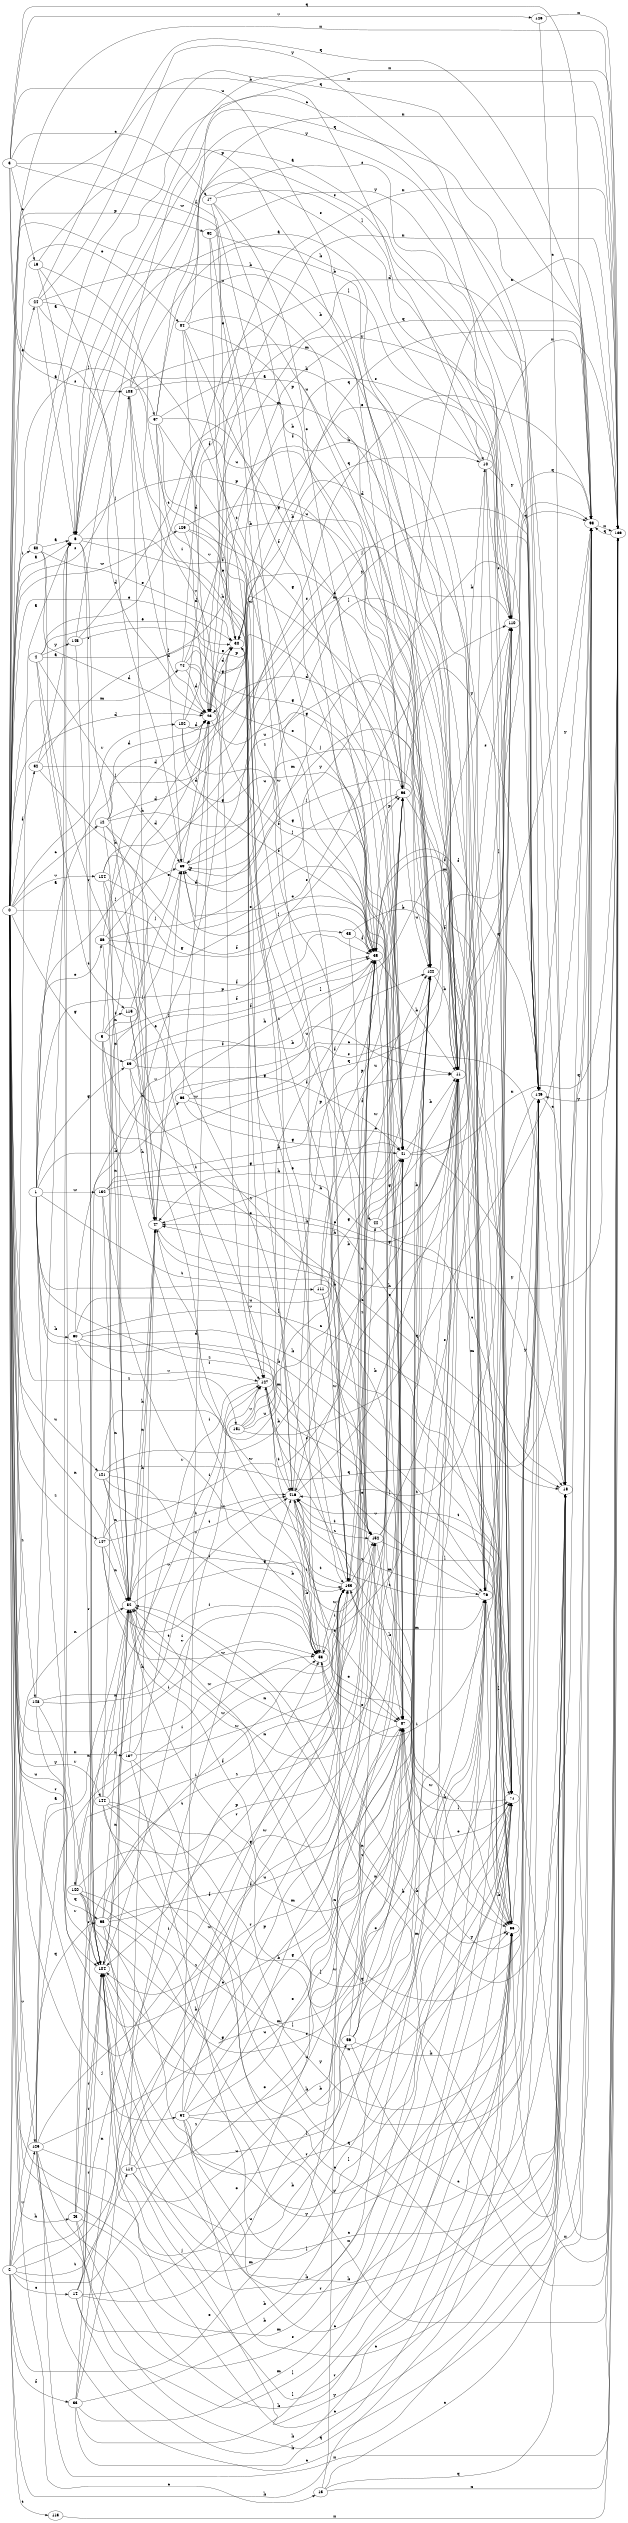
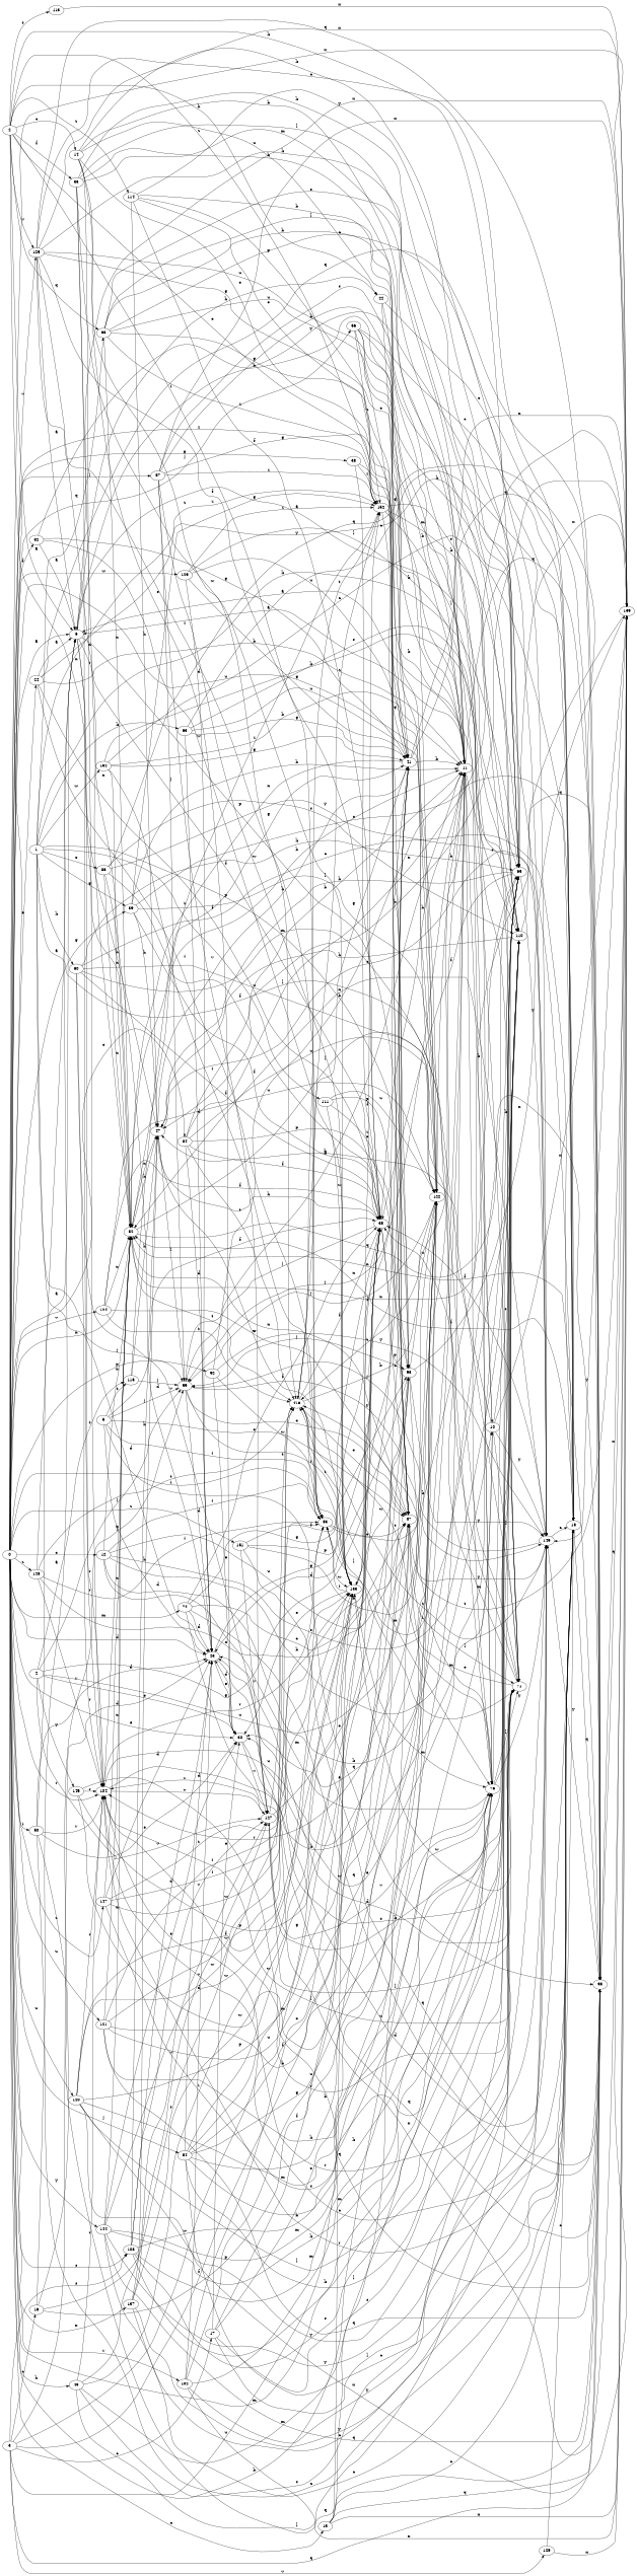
  strict digraph {
    rankdir=LR
    0
    6
    10
    12
    13
    23
    24
    30
    32
    38
    39
    43
    50
    53
    54
    56
    57
    74
    76
    82
    84
    92
    102
    104
    108
    120
    121
    122
    124
    125
    129
    137
    139
    144
    147
    148
    151
    152
    93
    44
    35
    47
    146
    71
    110
    98
    133
    18
    41
    11
    127
    65
    87
    59
    n55 [label=416]
    1
    60
    63
    86
    95
    111
    132
    2
    14
    33
    113
    114
    3
    16
    17
    126
    4
    115
    145
    5
    0 -> 6 [label=a]
    0 -> 10 [label=b]
    0 -> 12 [label=c]
    0 -> 13 [label=c]
    0 -> 23 [label=d]
    0 -> 24 [label=e]
    0 -> 30 [label=e]
    0 -> 32 [label=f]
    0 -> 38 [label=g]
    0 -> 39 [label=g]
    0 -> 43 [label=h]
    0 -> 50 [label=i]
    0 -> 53 [label=i]
    0 -> 54 [label=j]
    0 -> 56 [label=j]
    0 -> 57 [label=j]
    0 -> 74 [label=m]
    0 -> 76 [label=m]
    0 -> 82 [label=n]
    0 -> 84 [label=o]
    0 -> 92 [label=p]
    0 -> 102 [label=r]
    0 -> 104 [label=r]
    0 -> 108 [label=s]
    0 -> 120 [label=u]
    0 -> 121 [label=u]
    0 -> 122 [label=u]
    0 -> 124 [label=v]
    0 -> 125 [label=v]
    0 -> 129 [label=w]
    0 -> 137 [label=x]
    0 -> 139 [label=x]
    0 -> 144 [label=y]
    0 -> 147 [label=z]
    0 -> 148 [label=z]
    0 -> 151 [label=z]
    0 -> 152 [label=z]
    6 -> 104 [label=r]
    6 -> 139 [label=x]
    6 -> 93 [label=p]
    6 -> 44 [label=h]
    6 -> 35 [label=f]
    6 -> 47 [label=h]
    6 -> 146 [label=y]
    10 -> 6 [label=a]
    10 -> 30 [label=e]
    10 -> 139 [label=x]
    10 -> 47 [label=h]
    10 -> 146 [label=y]
    10 -> 71 [label=l]
    10 -> 110 [label=s]
    12 -> 10 [label=b]
    12 -> 53 [label=i]
    12 -> 76 [label=m]
    12 -> 82 [label=n]
    12 -> 122 [label=u]
    12 -> 110 [label=s]
    12 -> 98 [label=q]
+   13 -> 122 [label=u]
    13 -> 139 [label=x]
    13 -> 98 [label=q]
    13 -> 133 [label=w]
    13 -> 18 [label=c]
    23 -> 30 [label=e]
    23 -> 98 [label=q]
    23 -> 41 [label=g]
    24 -> 6 [label=a]
    24 -> 53 [label=i]
    24 -> 35 [label=f]
    24 -> 146 [label=y]
    24 -> 98 [label=q]
    24 -> 11 [label=b]
    30 -> 23 [label=d]
    30 -> 110 [label=s]
    30 -> 127 [label=v]
    32 -> 6 [label=a]
    32 -> 133 [label=w]
    32 -> 41 [label=g]
    32 -> 11 [label=b]
    38 -> 152 [label=z]
    38 -> 35 [label=f]
    38 -> 11 [label=b]
    39 -> 35 [label=f]
    39 -> 47 [label=h]
    39 -> 71 [label=l]
    39 -> 18 [label=c]
-   39 -> 41 [label=g]
+   39 -> 152 [label=g]
    39 -> 11 [label=b]
    43 -> 53 [label=i]
    43 -> 76 [label=m]
    43 -> 104 [label=r]
    43 -> 71 [label=l]
    43 -> 110 [label=s]
    43 -> 127 [label=v]
    50 -> 6 [label=a]
    50 -> 23 [label=d]
    50 -> 30 [label=e]
    50 -> 104 [label=r]
    50 -> 98 [label=q]
    50 -> 18 [label=c]
    53 -> 133 [label=w]
    53 -> 65 [label=k]
    53 -> 87 [label=o]
    54 -> 23 [label=d]
    54 -> 122 [label=u]
    54 -> 71 [label=l]
    54 -> 133 [label=w]
    54 -> 18 [label=c]
    54 -> 41 [label=g]
    54 -> 11 [label=b]
    54 -> 65 [label=k]
    54 -> 87 [label=o]
    56 -> 76 [label=m]
    56 -> 152 [label=z]
    56 -> 18 [label=c]
    56 -> 11 [label=b]
    56 -> 65 [label=k]
    56 -> 87 [label=o]
    57 -> 139 [label=x]
    57 -> 152 [label=z]
    57 -> 110 [label=s]
    57 -> 133 [label=w]
    57 -> 41 [label=g]
    57 -> 11 [label=b]
    57 -> 127 [label=v]
    57 -> 59 [label=j]
    74 -> 23 [label=d]
    74 -> 139 [label=x]
    74 -> 35 [label=f]
    74 -> 41 [label=g]
    74 -> 65 [label=k]
    74 -> 87 [label=o]
    76 -> 146 [label=y]
    76 -> 71 [label=l]
    76 -> 127 [label=v]
    76 -> 65 [label=k]
    76 -> n55 [label=t]
    82 -> 47 [label=h]
    82 -> 71 [label=l]
    82 -> 98 [label=q]
    82 -> 41 [label=g]
    82 -> 11 [label=b]
    82 -> n55 [label=t]
    84 -> 23 [label=d]
    84 -> 122 [label=u]
    84 -> 139 [label=x]
    84 -> 93 [label=p]
    84 -> 35 [label=f]
    84 -> 11 [label=b]
    84 -> n55 [label=t]
    92 -> 30 [label=e]
    92 -> 146 [label=y]
    92 -> 133 [label=w]
    92 -> 11 [label=b]
    102 -> 23 [label=d]
    102 -> 76 [label=m]
    102 -> 139 [label=x]
    102 -> 35 [label=f]
    102 -> 146 [label=y]
    102 -> 41 [label=g]
    104 -> 82 [label=n]
    104 -> 122 [label=u]
    104 -> 71 [label=l]
    104 -> 18 [label=c]
    104 -> 127 [label=v]
    104 -> 65 [label=k]
    108 -> 23 [label=d]
    108 -> 76 [label=m]
    108 -> 47 [label=h]
    108 -> 110 [label=s]
    108 -> 11 [label=b]
    108 -> 127 [label=v]
    108 -> 65 [label=k]
    120 -> 76 [label=m]
    120 -> 104 [label=r]
    120 -> 139 [label=x]
    120 -> 93 [label=p]
    120 -> 35 [label=f]
    120 -> 146 [label=y]
    120 -> 71 [label=l]
    120 -> 133 [label=w]
    121 -> 53 [label=i]
    121 -> 82 [label=n]
    121 -> 122 [label=u]
    121 -> 98 [label=q]
    121 -> 133 [label=w]
    121 -> 11 [label=b]
    121 -> 65 [label=k]
    122 -> 30 [label=e]
    122 -> 11 [label=b]
    122 -> 59 [label=j]
    122 -> n55 [label=t]
    124 -> 82 [label=n]
    124 -> 122 [label=u]
    124 -> 35 [label=f]
    124 -> 87 [label=o]
    124 -> n55 [label=t]
    125 -> 6 [label=a]
    125 -> 53 [label=i]
    125 -> 82 [label=n]
    125 -> 122 [label=u]
    125 -> 139 [label=x]
    125 -> 35 [label=f]
    125 -> 98 [label=q]
    125 -> 18 [label=c]
    125 -> 41 [label=g]
    125 -> 65 [label=k]
    129 -> 23 [label=d]
    129 -> 122 [label=u]
    129 -> 152 [label=z]
    129 -> 71 [label=l]
    129 -> 41 [label=g]
    137 -> 47 [label=h]
    137 -> 146 [label=y]
    137 -> 133 [label=w]
    137 -> 18 [label=c]
    137 -> 127 [label=v]
    139 -> 82 [label=n]
    139 -> 47 [label=h]
    139 -> 146 [label=y]
    139 -> 98 [label=q]
    139 -> n55 [label=t]
    144 -> 30 [label=e]
    144 -> 76 [label=m]
    144 -> 82 [label=n]
    144 -> 146 [label=y]
    144 -> 98 [label=q]
    144 -> 133 [label=w]
    144 -> 18 [label=c]
    144 -> 65 [label=k]
    147 -> 23 [label=d]
    147 -> 53 [label=i]
    147 -> 82 [label=n]
    147 -> 110 [label=s]
    147 -> 133 [label=w]
    147 -> n55 [label=t]
    148 -> 6 [label=a]
    148 -> 53 [label=i]
    148 -> 104 [label=r]
    148 -> 87 [label=o]
    148 -> n55 [label=t]
    151 -> 93 [label=p]
    151 -> 35 [label=f]
    151 -> 98 [label=q]
    151 -> 11 [label=b]
    151 -> 127 [label=v]
    152 -> 71 [label=l]
    152 -> 110 [label=s]
    152 -> 41 [label=g]
    152 -> 65 [label=k]
    152 -> n55 [label=t]
    93 -> 23 [label=d]
    93 -> 76 [label=m]
    93 -> 122 [label=u]
    93 -> 139 [label=x]
    93 -> 146 [label=y]
    93 -> 133 [label=w]
    93 -> 59 [label=j]
    44 -> 18 [label=c]
    44 -> 41 [label=g]
    44 -> 11 [label=b]
    35 -> 104 [label=r]
    35 -> 93 [label=p]
    35 -> 47 [label=h]
    35 -> 11 [label=b]
    35 -> 87 [label=o]
    35 -> 59 [label=j]
    47 -> 82 [label=n]
    47 -> 133 [label=w]
    47 -> 18 [label=c]
    47 -> 59 [label=j]
    146 -> 82 [label=n]
    146 -> 104 [label=r]
    146 -> 35 [label=f]
    146 -> 18 [label=c]
    146 -> 59 [label=j]
    146 -> n55 [label=t]
    71 -> 23 [label=d]
    71 -> 104 [label=r]
    71 -> 35 [label=f]
    71 -> 133 [label=w]
    71 -> 87 [label=o]
    110 -> 6 [label=a]
    110 -> 53 [label=i]
    110 -> 47 [label=h]
    110 -> 98 [label=q]
    98 -> 82 [label=n]
    98 -> 139 [label=x]
    98 -> 146 [label=y]
    133 -> 30 [label=e]
    133 -> 53 [label=i]
    133 -> 76 [label=m]
    133 -> 152 [label=z]
    133 -> 35 [label=f]
    133 -> n55 [label=t]
    18 -> 23 [label=d]
    18 -> 82 [label=n]
    18 -> 104 [label=r]
    18 -> 98 [label=q]
    41 -> 82 [label=n]
    41 -> 139 [label=x]
    41 -> 47 [label=h]
    41 -> 98 [label=q]
    41 -> 11 [label=b]
    11 -> 6 [label=a]
    11 -> 10 [label=b]
    11 -> 76 [label=m]
    11 -> 110 [label=s]
    11 -> 98 [label=q]
    11 -> 59 [label=j]
    127 -> 104 [label=r]
    127 -> 71 [label=l]
    127 -> 65 [label=k]
    127 -> 87 [label=o]
    127 -> n55 [label=t]
    65 -> 139 [label=x]
    65 -> 35 [label=f]
    65 -> 47 [label=h]
    65 -> 146 [label=y]
    87 -> 82 [label=n]
    87 -> 104 [label=r]
    87 -> 146 [label=y]
    87 -> 71 [label=l]
    59 -> 23 [label=d]
    59 -> 146 [label=y]
    59 -> 71 [label=l]
+   59 -> 11 [label=b]
    59 -> 87 [label=o]
    n55 -> 53 [label=i]
    n55 -> 76 [label=m]
    n55 -> 152 [label=z]
    n55 -> 35 [label=f]
    n55 -> 41 [label=g]
    n55 -> 11 [label=b]
    n55 -> 87 [label=o]
    1 -> 23 [label=d]
    1 -> 39 [label=g]
    1 -> 152 [label=z]
    1 -> 93 [label=p]
    1 -> 71 [label=l]
    1 -> 65 [label=k]
    1 -> 59 [label=j]
    1 -> 60 [label=k]
    1 -> 63 [label=k]
    1 -> 86 [label=o]
    1 -> 95 [label=q]
    1 -> 111 [label=t]
    1 -> 132 [label=w]
    60 -> 76 [label=m]
    60 -> 104 [label=r]
    60 -> 122 [label=u]
    60 -> 35 [label=f]
    60 -> 18 [label=c]
    60 -> 127 [label=v]
    60 -> 65 [label=k]
    63 -> 23 [label=d]
    63 -> 122 [label=u]
    63 -> 110 [label=s]
    63 -> 18 [label=c]
    63 -> 41 [label=g]
    86 -> 23 [label=d]
    86 -> 82 [label=n]
    86 -> 35 [label=f]
    86 -> 146 [label=y]
    86 -> 110 [label=s]
    86 -> 98 [label=q]
    95 -> 82 [label=n]
    95 -> 122 [label=u]
    95 -> 152 [label=z]
    95 -> 71 [label=l]
    95 -> 110 [label=s]
    95 -> 18 [label=c]
    95 -> 41 [label=g]
    95 -> 11 [label=b]
    111 -> 122 [label=u]
    111 -> 93 [label=p]
    111 -> 133 [label=w]
    111 -> 87 [label=o]
    132 -> 53 [label=i]
    132 -> 82 [label=n]
    132 -> 18 [label=c]
    132 -> 41 [label=g]
    132 -> 11 [label=b]
    132 -> 65 [label=k]
    2 -> 6 [label=a]
    2 -> 53 [label=i]
    2 -> 82 [label=n]
    2 -> 125 [label=v]
    2 -> 152 [label=z]
    2 -> 44 [label=h]
    2 -> 65 [label=k]
    2 -> 87 [label=o]
    2 -> 95 [label=q]
    2 -> 14 [label=c]
    2 -> 33 [label=f]
    2 -> 113 [label=t]
    2 -> 114 [label=t]
    14 -> 30 [label=e]
    14 -> 104 [label=r]
    14 -> 122 [label=u]
    14 -> 11 [label=b]
    14 -> 65 [label=k]
    14 -> 87 [label=o]
    14 -> n55 [label=t]
    33 -> 76 [label=m]
    33 -> 82 [label=n]
    33 -> 104 [label=r]
    33 -> 71 [label=l]
    33 -> 133 [label=w]
    33 -> 11 [label=b]
    33 -> 65 [label=k]
    113 -> 139 [label=x]
    114 -> 93 [label=p]
    114 -> 35 [label=f]
    114 -> 47 [label=h]
    114 -> 146 [label=y]
    114 -> 11 [label=b]
    114 -> 87 [label=o]
    3 -> 23 [label=d]
    3 -> 108 [label=s]
    3 -> 122 [label=u]
    3 -> 35 [label=f]
    3 -> 98 [label=q]
    3 -> 133 [label=w]
    3 -> 16 [label=c]
    3 -> 17 [label=c]
    3 -> 126 [label=v]
    16 -> 6 [label=a]
    16 -> 93 [label=p]
    16 -> 59 [label=j]
    16 -> n55 [label=t]
    17 -> 30 [label=e]
    17 -> 35 [label=f]
    17 -> 71 [label=l]
    17 -> 110 [label=s]
    17 -> 87 [label=o]
    126 -> 139 [label=x]
    126 -> 18 [label=c]
    4 -> 30 [label=e]
    4 -> 122 [label=u]
    4 -> 41 [label=g]
    4 -> 127 [label=v]
    4 -> 59 [label=j]
    4 -> 115 [label=t]
    4 -> 145 [label=y]
    115 -> 152 [label=z]
    115 -> 47 [label=h]
    115 -> 59 [label=j]
    145 -> 76 [label=m]
    145 -> 104 [label=r]
    145 -> 93 [label=p]
    145 -> 98 [label=q]
    5 -> 23 [label=d]
    5 -> 53 [label=i]
    5 -> 35 [label=f]
    5 -> 98 [label=q]
    5 -> 87 [label=o]
    5 -> 59 [label=j]
    5 -> 115 [label=t]
  }
